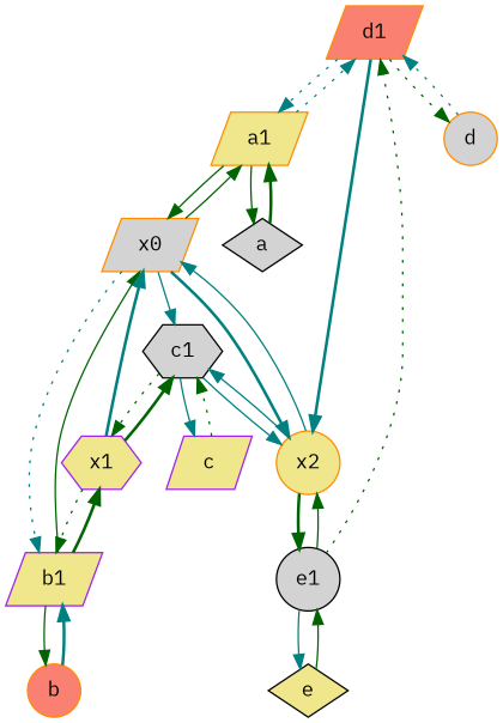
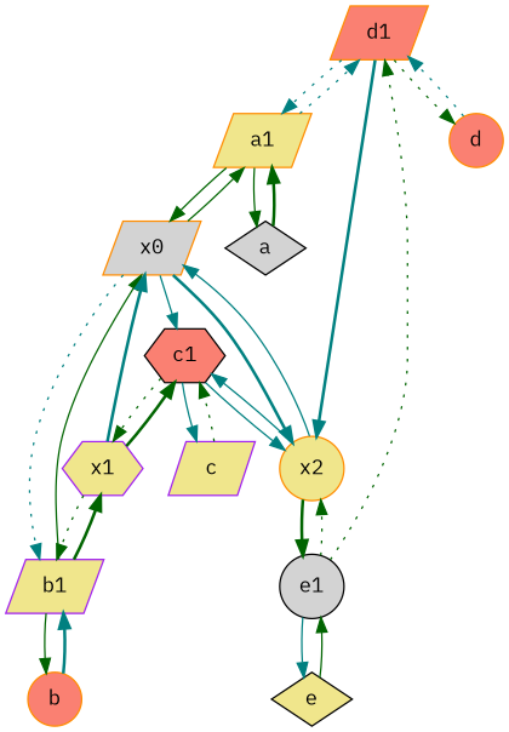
  digraph {
    fontname="IBM Plex Mono"
    node [color=darkorange fillcolor=khaki fontname="IBM Plex Mono" shape=parallelogram style=filled]
    edge [color=darkgreen fontname="IBM Plex Mono" style=solid]
    d1 [fillcolor=salmon]
    a1
    a [color=black fillcolor=lightgrey shape=diamond]
    x0 [fillcolor=lightgrey]
    x2 [shape=circle]
-   d [fillcolor=lightgrey shape=circle]
+   d [fillcolor=salmon shape=circle]
    b1 [color=purple]
-   c1 [color=black fillcolor=lightgrey shape=hexagon]
+   c1 [color=black fillcolor=salmon shape=hexagon]
    e1 [color=black fillcolor=lightgrey shape=circle]
    x1 [color=purple shape=hexagon]
    b [fillcolor=salmon shape=circle]
    c [color=purple]
    e [color=black shape=diamond]
    d1 -> a1 [color=teal style=dotted]
    d1 -> x2 [color=teal style=bold]
    d1 -> d [style=dotted]
    a1 -> d1 [color=teal style=dotted]
    a1 -> a
    a1 -> x0
    a -> a1 [style=bold]
    x0 -> a1
    x0 -> x2 [color=teal style=bold]
    x0 -> b1 [color=teal style=dotted]
    x0 -> c1 [color=teal]
    x2 -> x0 [color=teal]
    x2 -> c1 [color=teal]
    x2 -> e1 [style=bold]
    d -> d1 [color=teal style=dotted]
    b1 -> x0
    b1 -> x1 [style=bold]
    b1 -> b
    c1 -> x2 [color=teal]
    c1 -> x1 [style=dotted]
    c1 -> c [color=teal]
    e1 -> d1 [style=dotted]
-   e1 -> x2
+   e1 -> x2 [style=dotted]
    e1 -> e [color=teal]
    x1 -> x0 [color=teal style=bold]
    x1 -> b1 [style=dotted]
    x1 -> c1 [style=bold]
    b -> b1 [color=teal style=bold]
    c -> c1 [style=dotted]
    e -> e1
  }
